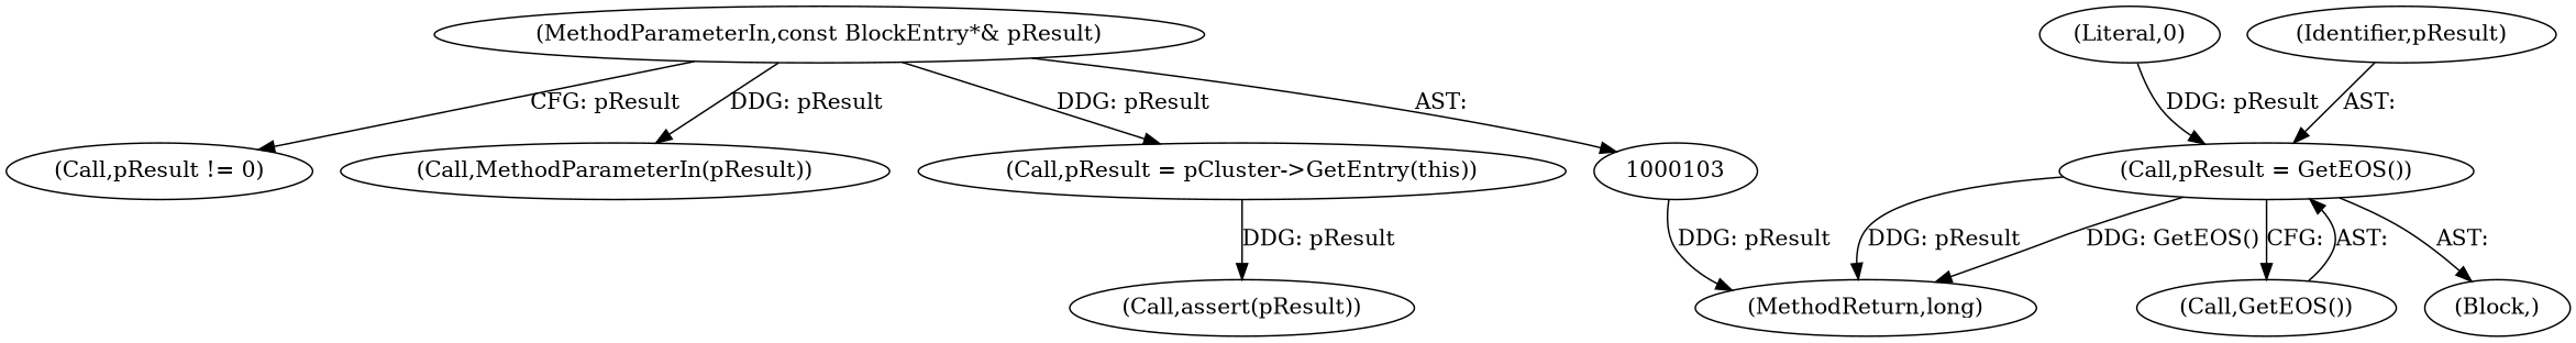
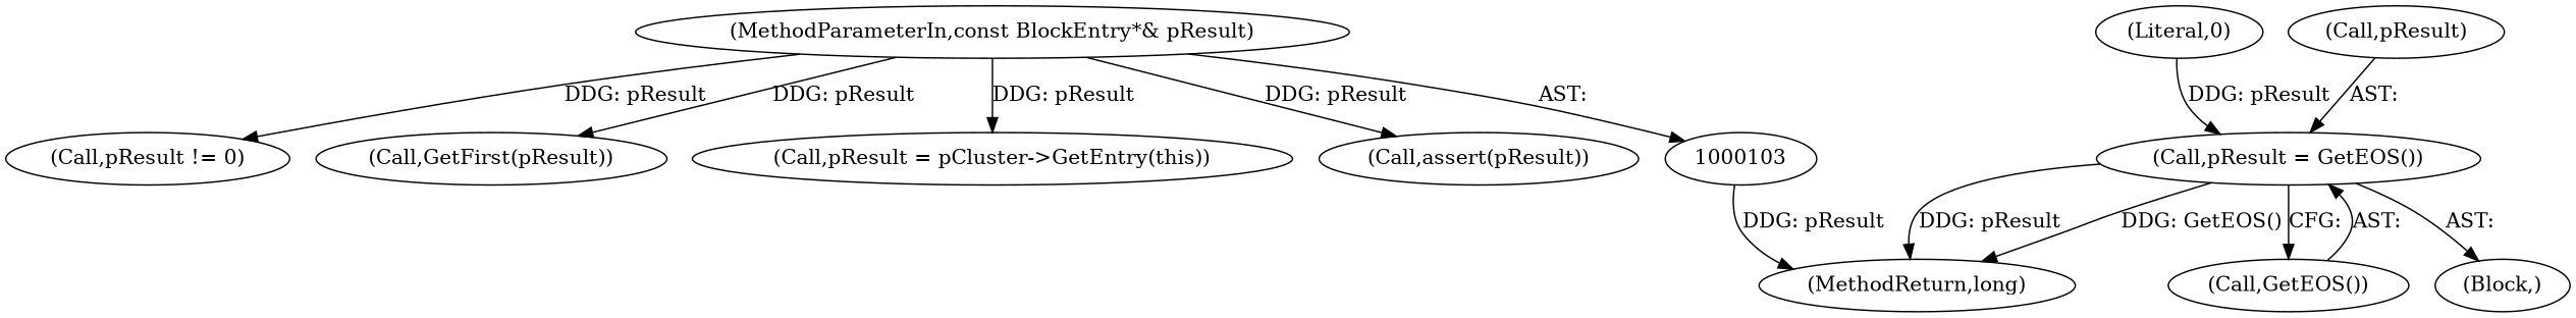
  digraph {
    n1 [label="(Call,pResult = GetEOS())"]
    n2 [label="(MethodReturn,long)"]
    n3 [label="(Call,GetEOS())"]
    n4 [label="(Block,)"]
    n5 [label="(MethodParameterIn,const BlockEntry*& pResult)"]
    n6 [label="(Call,pResult != 0)"]
-   n7 [label="(Call,MethodParameterIn(pResult))"]
+   n7 [label="(Call,GetFirst(pResult))"]
    n8 [label="(Call,pResult = pCluster->GetEntry(this))"]
    n9 [label="(Call,assert(pResult))"]
    1000103
    n11 [label="(Literal,0)"]
-   n12 [label="(Identifier,pResult)"]
+   n12 [label="(Call,pResult)"]
    n1 -> n2 [label="DDG: pResult"]
    n1 -> n2 [label="DDG: GetEOS()"]
    n1 -> n3 [label="CFG: "]
    n1 -> n4 [label="AST: "]
    n3 -> n1 [label="AST: "]
-   n5 -> n6 [label="CFG: pResult"]
+   n5 -> n6 [label="DDG: pResult"]
    n5 -> n7 [label="DDG: pResult"]
    n5 -> n8 [label="DDG: pResult"]
-   n8 -> n9 [label="DDG: pResult"]
+   n5 -> n9 [label="DDG: pResult"]
    n5 -> 1000103 [label="AST: "]
    1000103 -> n2 [label="DDG: pResult"]
    n11 -> n1 [label="DDG: pResult"]
    n12 -> n1 [label="AST: "]
  }
